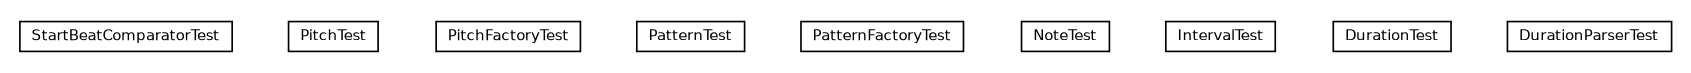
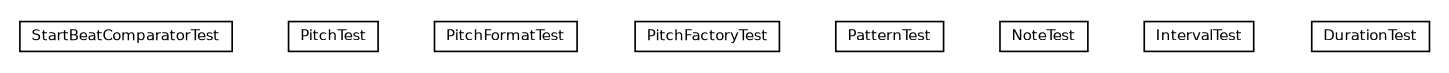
  digraph {
    nodesep=0.25
    ranksep=0.5
    node [fontcolor=black fontname=Helvetica fontsize=9.0 shape=plaintext]
    n1 [label=<<table title="com.rockhoppertech.music.StartBeatComparatorTest" border="0" cellborder="1" cellspacing="0" cellpadding="2" port="p" href="./StartBeatComparatorTest.html"> 		<tr><td><table border="0" cellspacing="0" cellpadding="1"> <tr><td align="center" balign="center"> StartBeatComparatorTest </td></tr> 		</table></td></tr> 		</table>>]
    n2 [label=<<table title="com.rockhoppertech.music.PitchTest" border="0" cellborder="1" cellspacing="0" cellpadding="2" port="p" href="./PitchTest.html"> 		<tr><td><table border="0" cellspacing="0" cellpadding="1"> <tr><td align="center" balign="center"> PitchTest </td></tr> 		</table></td></tr> 		</table>>]
+   n3 [label=<<table title="com.rockhoppertech.music.PitchFormatTest" border="0" cellborder="1" cellspacing="0" cellpadding="2" port="p" href="./PitchFormatTest.html"> 		<tr><td><table border="0" cellspacing="0" cellpadding="1"> <tr><td align="center" balign="center"> PitchFormatTest </td></tr> 		</table></td></tr> 		</table>>]
    n4 [label=<<table title="com.rockhoppertech.music.PitchFactoryTest" border="0" cellborder="1" cellspacing="0" cellpadding="2" port="p" href="./PitchFactoryTest.html"> 		<tr><td><table border="0" cellspacing="0" cellpadding="1"> <tr><td align="center" balign="center"> PitchFactoryTest </td></tr> 		</table></td></tr> 		</table>>]
    n5 [label=<<table title="com.rockhoppertech.music.PatternTest" border="0" cellborder="1" cellspacing="0" cellpadding="2" port="p" href="./PatternTest.html"> 		<tr><td><table border="0" cellspacing="0" cellpadding="1"> <tr><td align="center" balign="center"> PatternTest </td></tr> 		</table></td></tr> 		</table>>]
-   n6 [label=<<table title="com.rockhoppertech.music.PatternFactoryTest" border="0" cellborder="1" cellspacing="0" cellpadding="2" port="p" href="./PatternFactoryTest.html"> 		<tr><td><table border="0" cellspacing="0" cellpadding="1"> <tr><td align="center" balign="center"> PatternFactoryTest </td></tr> 		</table></td></tr> 		</table>>]
    n7 [label=<<table title="com.rockhoppertech.music.NoteTest" border="0" cellborder="1" cellspacing="0" cellpadding="2" port="p" href="./NoteTest.html"> 		<tr><td><table border="0" cellspacing="0" cellpadding="1"> <tr><td align="center" balign="center"> NoteTest </td></tr> 		</table></td></tr> 		</table>>]
    n8 [label=<<table title="com.rockhoppertech.music.IntervalTest" border="0" cellborder="1" cellspacing="0" cellpadding="2" port="p" href="./IntervalTest.html"> 		<tr><td><table border="0" cellspacing="0" cellpadding="1"> <tr><td align="center" balign="center"> IntervalTest </td></tr> 		</table></td></tr> 		</table>>]
    n9 [label=<<table title="com.rockhoppertech.music.DurationTest" border="0" cellborder="1" cellspacing="0" cellpadding="2" port="p" href="./DurationTest.html"> 		<tr><td><table border="0" cellspacing="0" cellpadding="1"> <tr><td align="center" balign="center"> DurationTest </td></tr> 		</table></td></tr> 		</table>>]
-   n10 [label=<<table title="com.rockhoppertech.music.DurationParserTest" border="0" cellborder="1" cellspacing="0" cellpadding="2" port="p" href="./DurationParserTest.html"> 		<tr><td><table border="0" cellspacing="0" cellpadding="1"> <tr><td align="center" balign="center"> DurationParserTest </td></tr> 		</table></td></tr> 		</table>>]
  }
